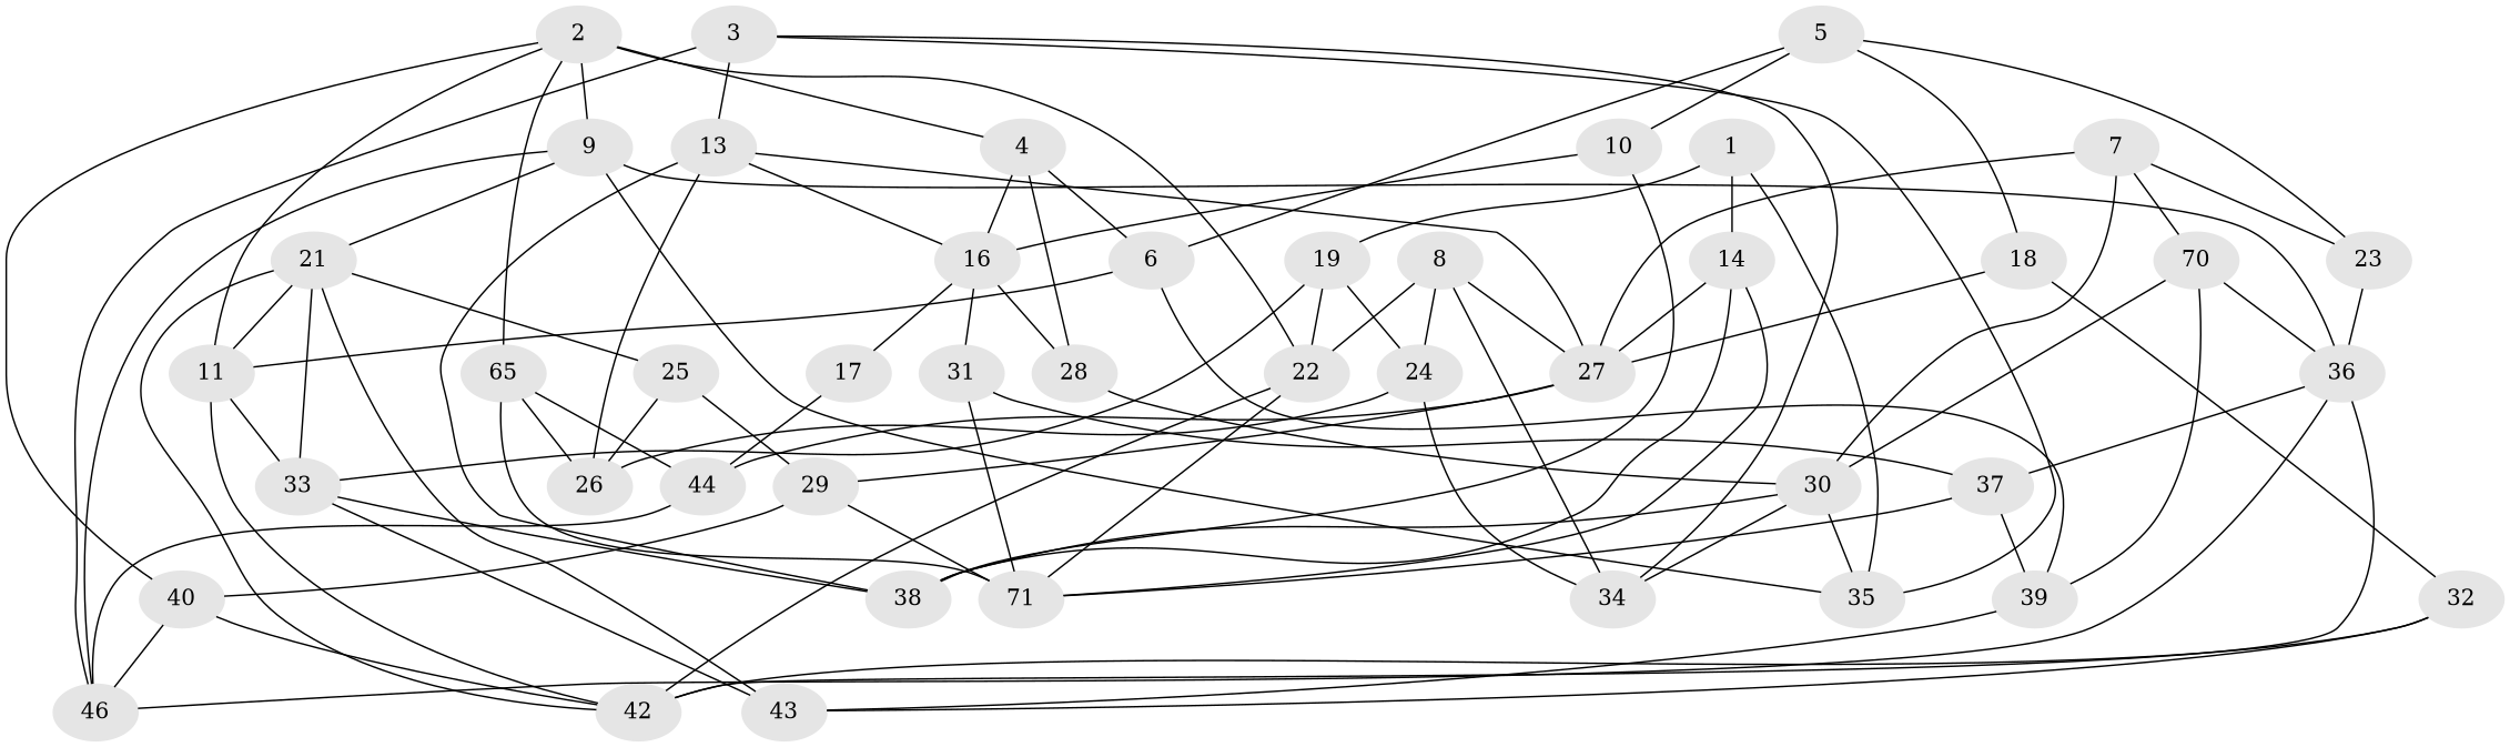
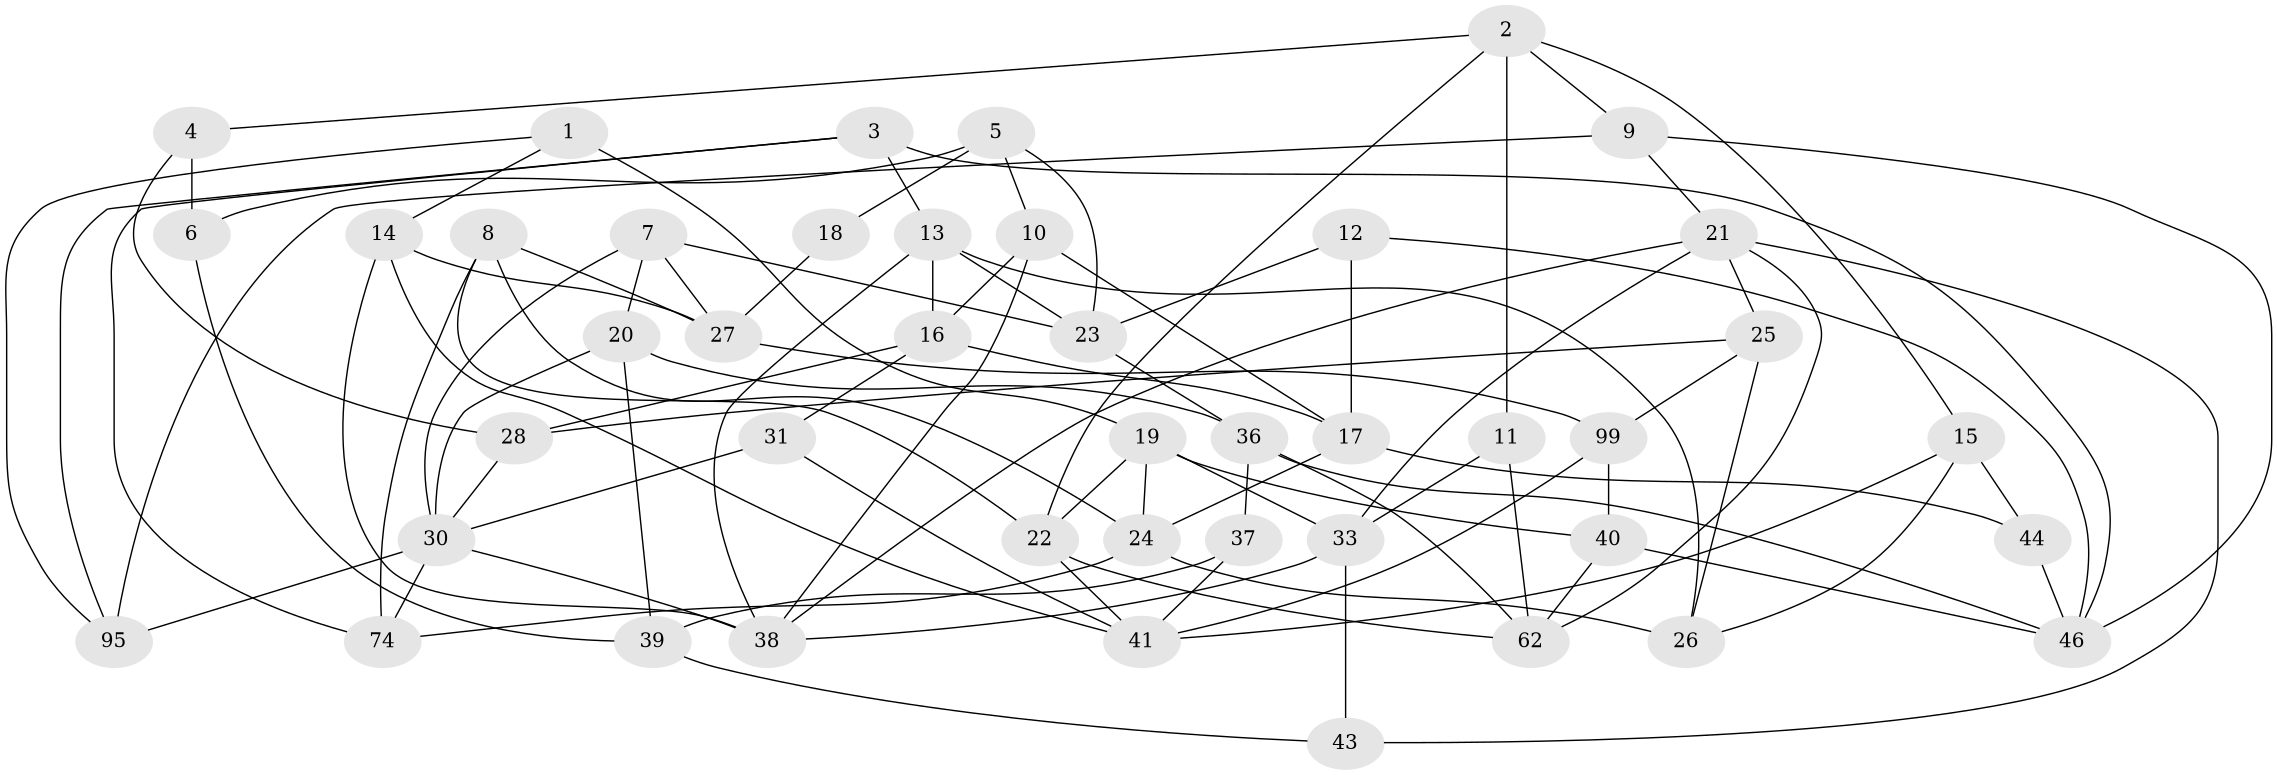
  graph {
    node [color=gray90 style=filled]
    edge [weight=1.0]
    1
    14
    19
-   35
+   35 [label=95]
    27
    38
-   41 [label=71]
+   41
    22
    24
    33
    2
    4
    9
    11
-   15 [label=65]
+   15
    40
    6
    16
    28
    n20 [label=46]
    21
    36
-   42
+   42 [label=62]
    26
    44
    3
    13
-   34
+   34 [label=74]
    23
    39
    31
    17
    30
    5
    10
    18
-   32
    43
    7
-   20 [label=70]
-   29
+   20
+   29 [label=99]
    8
    25
    37
+   12
    1 -- 14
    1 -- 19 [weight=2.0]
    1 -- 35
    14 -- 27
    14 -- 38
    14 -- 41
    19 -- 22 [weight=2.0]
    19 -- 24
    19 -- 33
-   27 -- 44
    27 -- 29
    22 -- 41
    22 -- 42
    24 -- 26 [weight=2.0]
    24 -- 34
    33 -- 38
    33 -- 43 [weight=2.0]
    2 -- 22
    2 -- 4
    2 -- 9
    2 -- 11
    2 -- 15
-   2 -- 40
+   19 -- 40
    4 -- 6
-   4 -- 16
    4 -- 28
    9 -- 35
    9 -- n20
    9 -- 21
-   9 -- 36
    11 -- 33
    11 -- 42
    15 -- 41
    15 -- 26
    15 -- 44
    40 -- n20
    40 -- 42
-   6 -- 11
    6 -- 39
    16 -- 28
    16 -- 31
    16 -- 17
    28 -- 30
-   21 -- 11
+   21 -- 38
    21 -- 33
    21 -- 42
    21 -- 43
    21 -- 25
    36 -- n20
    36 -- 42
    36 -- 37
    44 -- n20
    3 -- 35
    3 -- n20
    3 -- 13
    3 -- 34
    13 -- 38
    13 -- 16
    13 -- 26 [weight=2.0]
-   13 -- 27
+   13 -- 23
    23 -- 36
    39 -- 43
    31 -- 41
-   31 -- 37
+   31 -- 30
+   17 -- 24
    17 -- 44
    30 -- 35
    30 -- 38
    30 -- 34
    5 -- 6
    5 -- 23
    5 -- 10
    5 -- 18
    10 -- 38
    10 -- 16
+   10 -- 17
    18 -- 27
-   18 -- 32
-   32 -- 42
-   32 -- 43 [weight=2.0]
    7 -- 27
    7 -- 23
    7 -- 30
    7 -- 20
    20 -- 36
    20 -- 39
    20 -- 30
    29 -- 41
    29 -- 40
    8 -- 27
    8 -- 22
    8 -- 24
    8 -- 34
+   25 -- 28
    25 -- 26
    25 -- 29
    37 -- 41
    37 -- 39
+   12 -- n20
+   12 -- 23
+   12 -- 17 [weight=2.0]
  }
